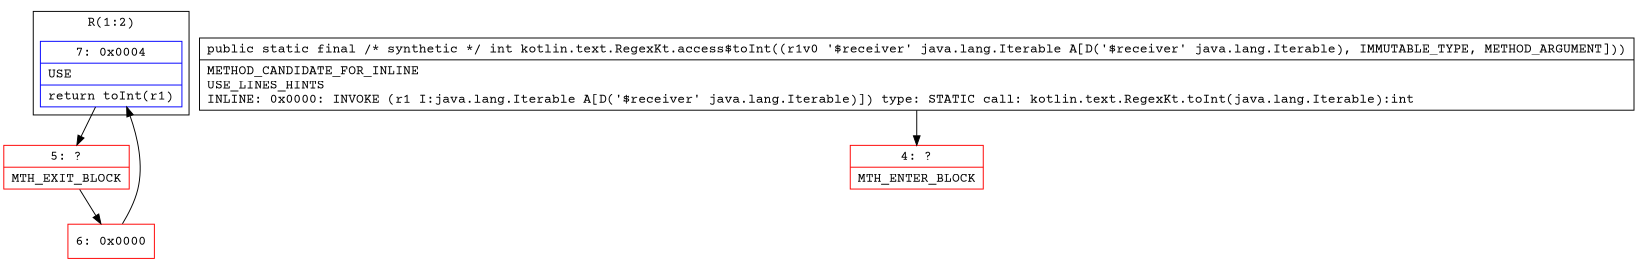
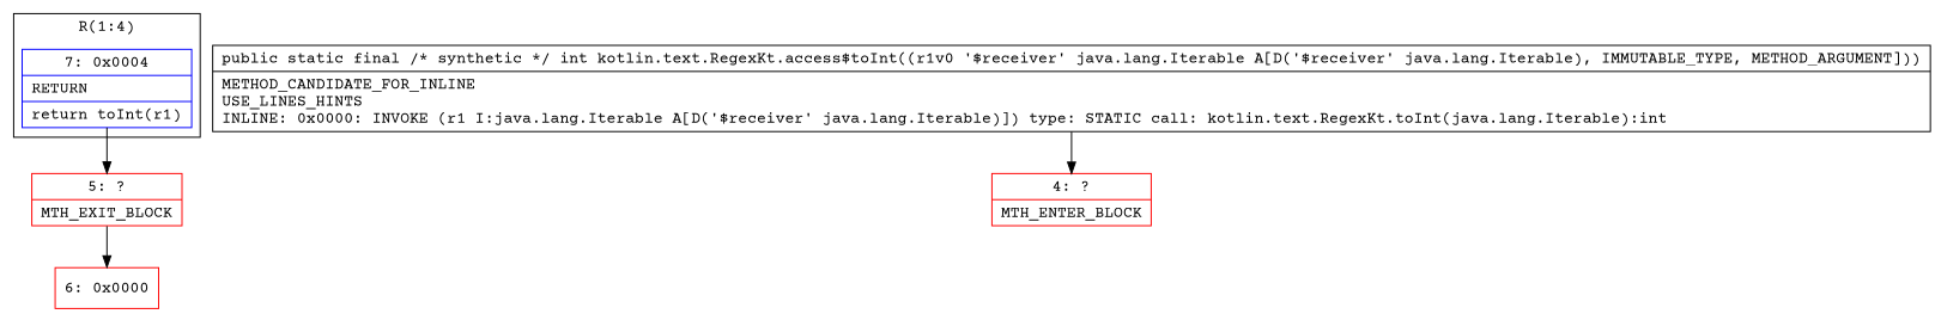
  digraph {
    fontname="Courier Prime"
    node [color=red fontname="Courier Prime" shape=record]
    edge [fontname="Courier Prime"]
-   n1 [color=blue label="{7\:\ 0x0004|USE\l|return toInt(r1)\l}"]
+   n1 [color=blue label="{7\:\ 0x0004|RETURN\l|return toInt(r1)\l}"]
    n2 [label="{5\:\ ?|MTH_EXIT_BLOCK\l}"]
    n3 [label="{6\:\ 0x0000}"]
    n4 [label="{4\:\ ?|MTH_ENTER_BLOCK\l}"]
    n5 [label="{public static final \/* synthetic *\/ int kotlin.text.RegexKt.access$toInt((r1v0 '$receiver' java.lang.Iterable A[D('$receiver' java.lang.Iterable), IMMUTABLE_TYPE, METHOD_ARGUMENT]))  | METHOD_CANDIDATE_FOR_INLINE\lUSE_LINES_HINTS\lINLINE: 0x0000: INVOKE  (r1 I:java.lang.Iterable A[D('$receiver' java.lang.Iterable)]) type: STATIC call: kotlin.text.RegexKt.toInt(java.lang.Iterable):int\l}" color=""]
    subgraph cluster_1 {
-     label="R(1:2)"
+     label="R(1:4)"
      n1
    }
    n1 -> n2
    n2 -> n3
-   n3 -> n1
    n5 -> n4
  }
